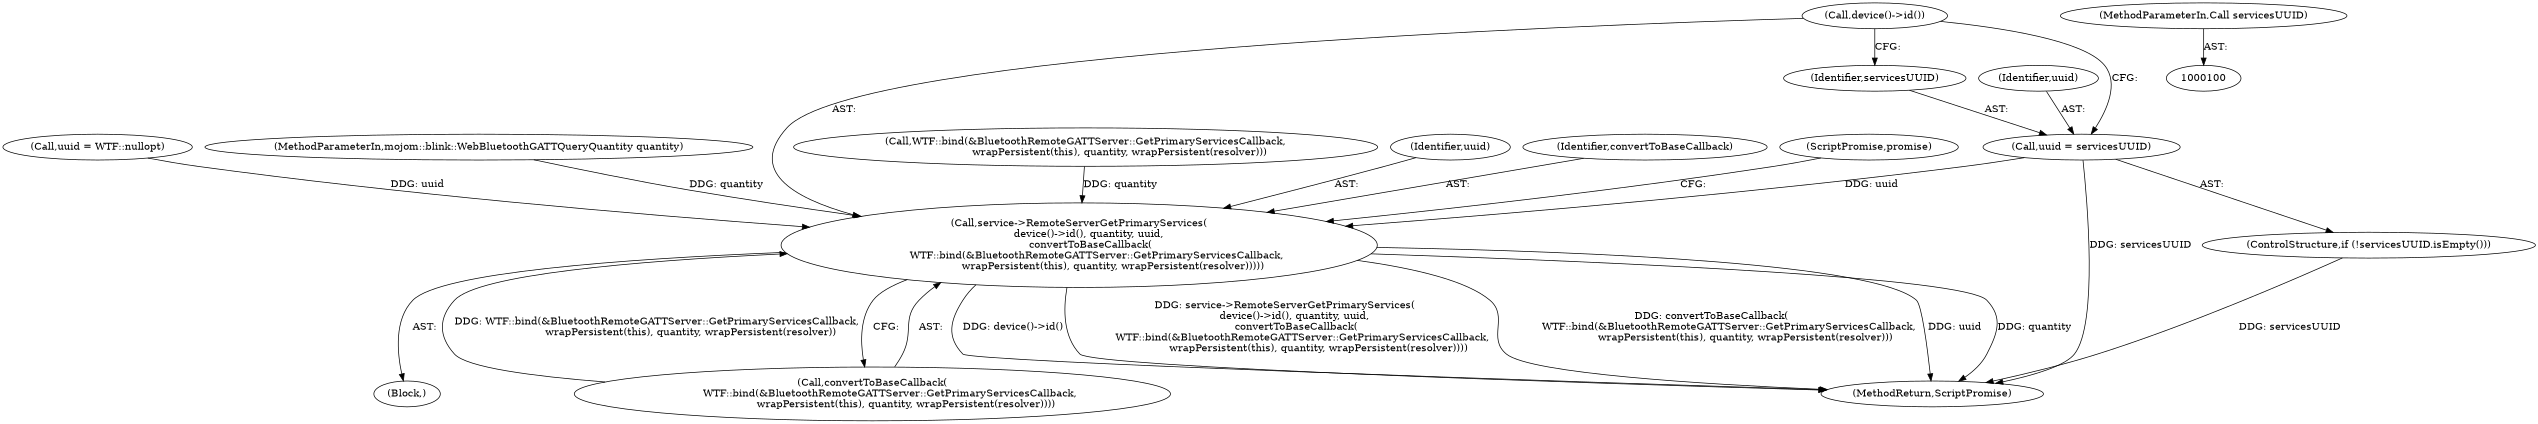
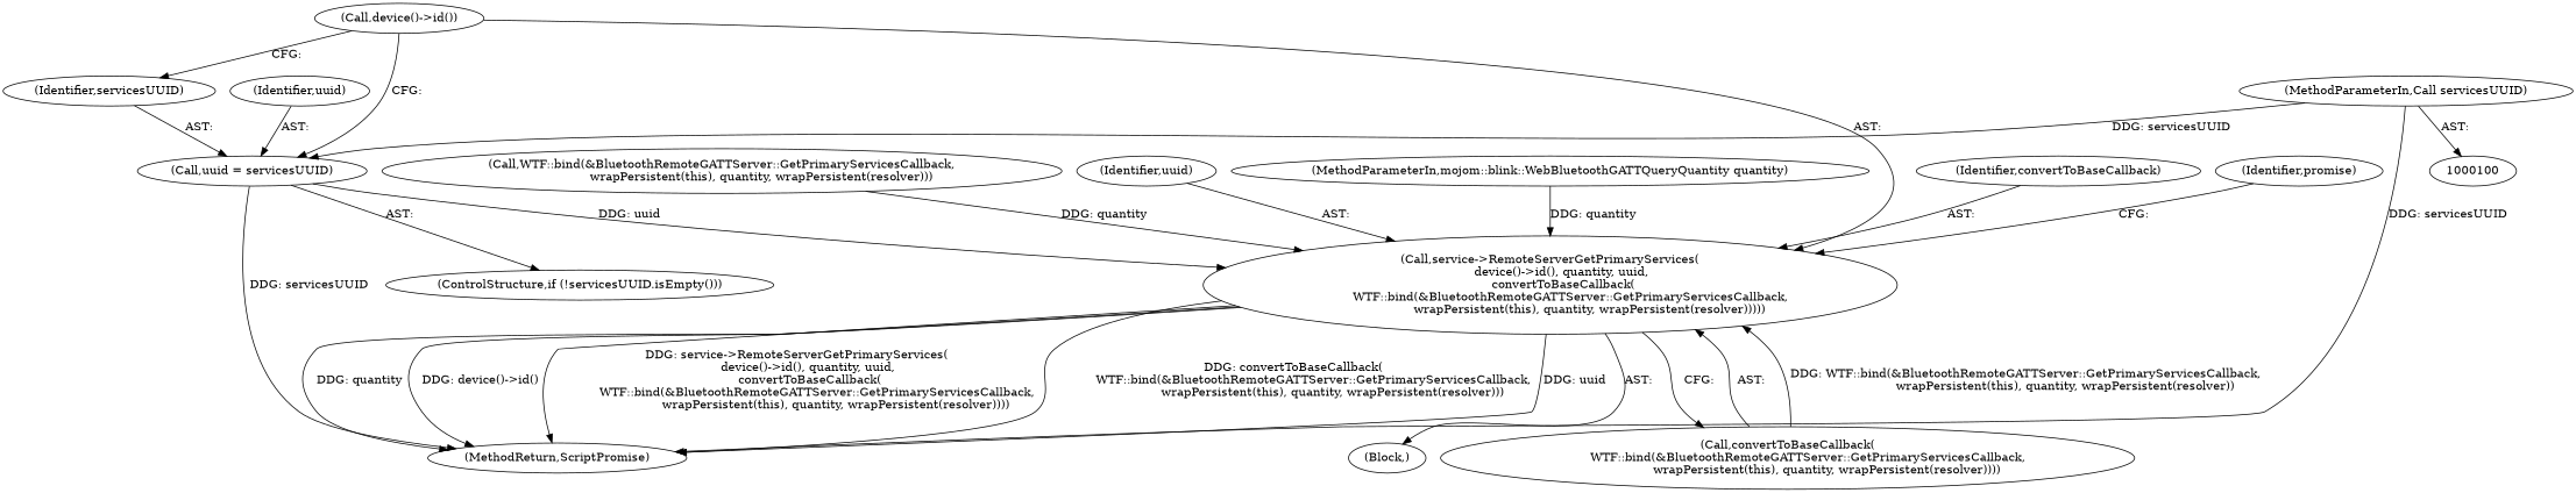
  digraph {
    n1 [label="(Call,uuid = servicesUUID)"]
    n2 [label="(Call,service->RemoteServerGetPrimaryServices(\n      device()->id(), quantity, uuid,\n       convertToBaseCallback(\n           WTF::bind(&BluetoothRemoteGATTServer::GetPrimaryServicesCallback,\n                     wrapPersistent(this), quantity, wrapPersistent(resolver)))))"]
    n3 [label="(MethodReturn,ScriptPromise)"]
    n4 [label="(ControlStructure,if (!servicesUUID.isEmpty()))"]
    n5 [label="(Block,)"]
    n6 [label="(Call,convertToBaseCallback(\n           WTF::bind(&BluetoothRemoteGATTServer::GetPrimaryServicesCallback,\n                     wrapPersistent(this), quantity, wrapPersistent(resolver))))"]
    n7 [label="(Identifier,servicesUUID)"]
    n8 [label="(MethodParameterIn,Call servicesUUID)"]
    1000100
    n10 [label="(Identifier,uuid)"]
    n11 [label="(Call,WTF::bind(&BluetoothRemoteGATTServer::GetPrimaryServicesCallback,\n                     wrapPersistent(this), quantity, wrapPersistent(resolver)))"]
    n12 [label="(Identifier,uuid)"]
-   n13 [label="(Call,uuid = WTF::nullopt)"]
    n14 [label="(MethodParameterIn,mojom::blink::WebBluetoothGATTQueryQuantity quantity)"]
    n15 [label="(Call,device()->id())"]
    n16 [label="(Identifier,convertToBaseCallback)"]
-   n17 [label="(ScriptPromise,promise)"]
+   n17 [label="(Identifier,promise)"]
    n1 -> n2 [label="DDG: uuid"]
    n1 -> n3 [label="DDG: servicesUUID"]
    n1 -> n4 [label="AST: "]
    n2 -> n3 [label="DDG: quantity"]
    n2 -> n3 [label="DDG: device()->id()"]
    n2 -> n3 [label="DDG: service->RemoteServerGetPrimaryServices(\n      device()->id(), quantity, uuid,\n       convertToBaseCallback(\n           WTF::bind(&BluetoothRemoteGATTServer::GetPrimaryServicesCallback,\n                     wrapPersistent(this), quantity, wrapPersistent(resolver))))"]
    n2 -> n3 [label="DDG: convertToBaseCallback(\n           WTF::bind(&BluetoothRemoteGATTServer::GetPrimaryServicesCallback,\n                     wrapPersistent(this), quantity, wrapPersistent(resolver)))"]
    n2 -> n3 [label="DDG: uuid"]
    n2 -> n5 [label="AST: "]
    n2 -> n6 [label="CFG: "]
    n6 -> n2 [label="AST: "]
    n6 -> n2 [label="DDG: WTF::bind(&BluetoothRemoteGATTServer::GetPrimaryServicesCallback,\n                     wrapPersistent(this), quantity, wrapPersistent(resolver))"]
    n7 -> n1 [label="AST: "]
-   n4 -> n3 [label="DDG: servicesUUID"]
+   n8 -> n1 [label="DDG: servicesUUID"]
+   n8 -> n3 [label="DDG: servicesUUID"]
    n8 -> 1000100 [label="AST: "]
    n10 -> n1 [label="AST: "]
    n11 -> n2 [label="DDG: quantity"]
    n12 -> n2 [label="AST: "]
-   n13 -> n2 [label="DDG: uuid"]
    n14 -> n2 [label="DDG: quantity"]
    n15 -> n1 [label="CFG: "]
    n15 -> n2 [label="AST: "]
    n15 -> n7 [label="CFG: "]
    n16 -> n2 [label="AST: "]
    n17 -> n2 [label="CFG: "]
  }
